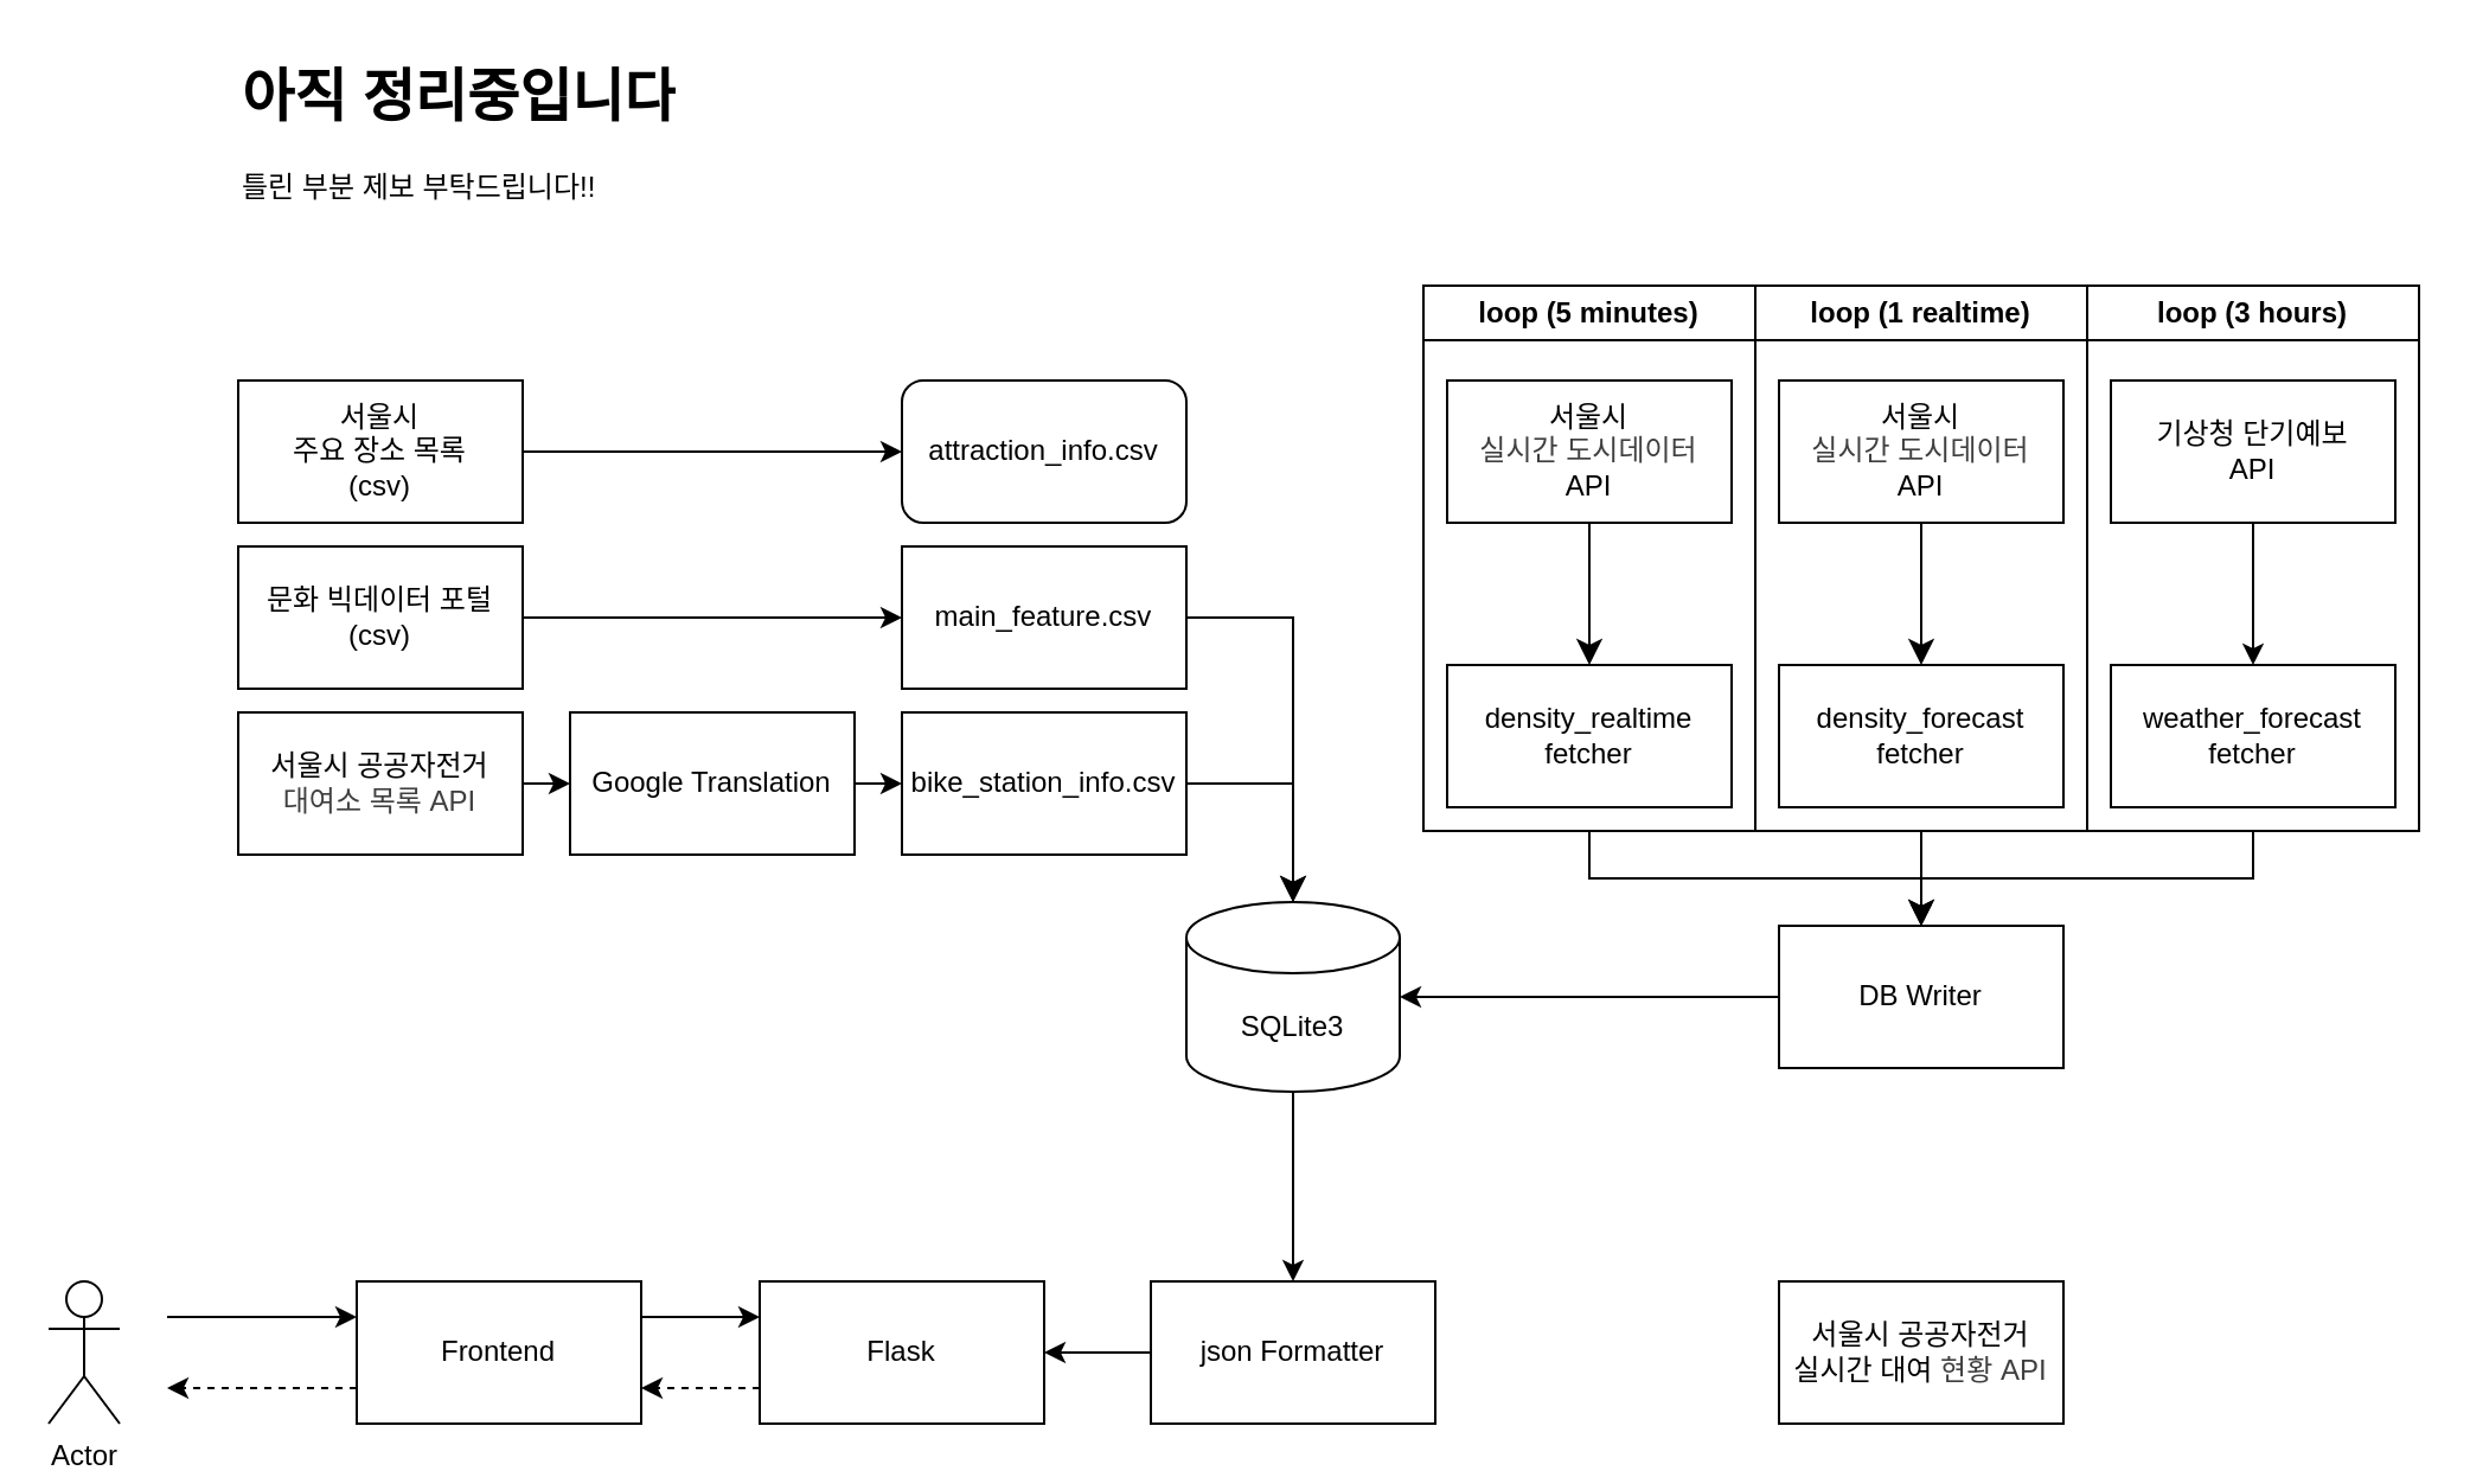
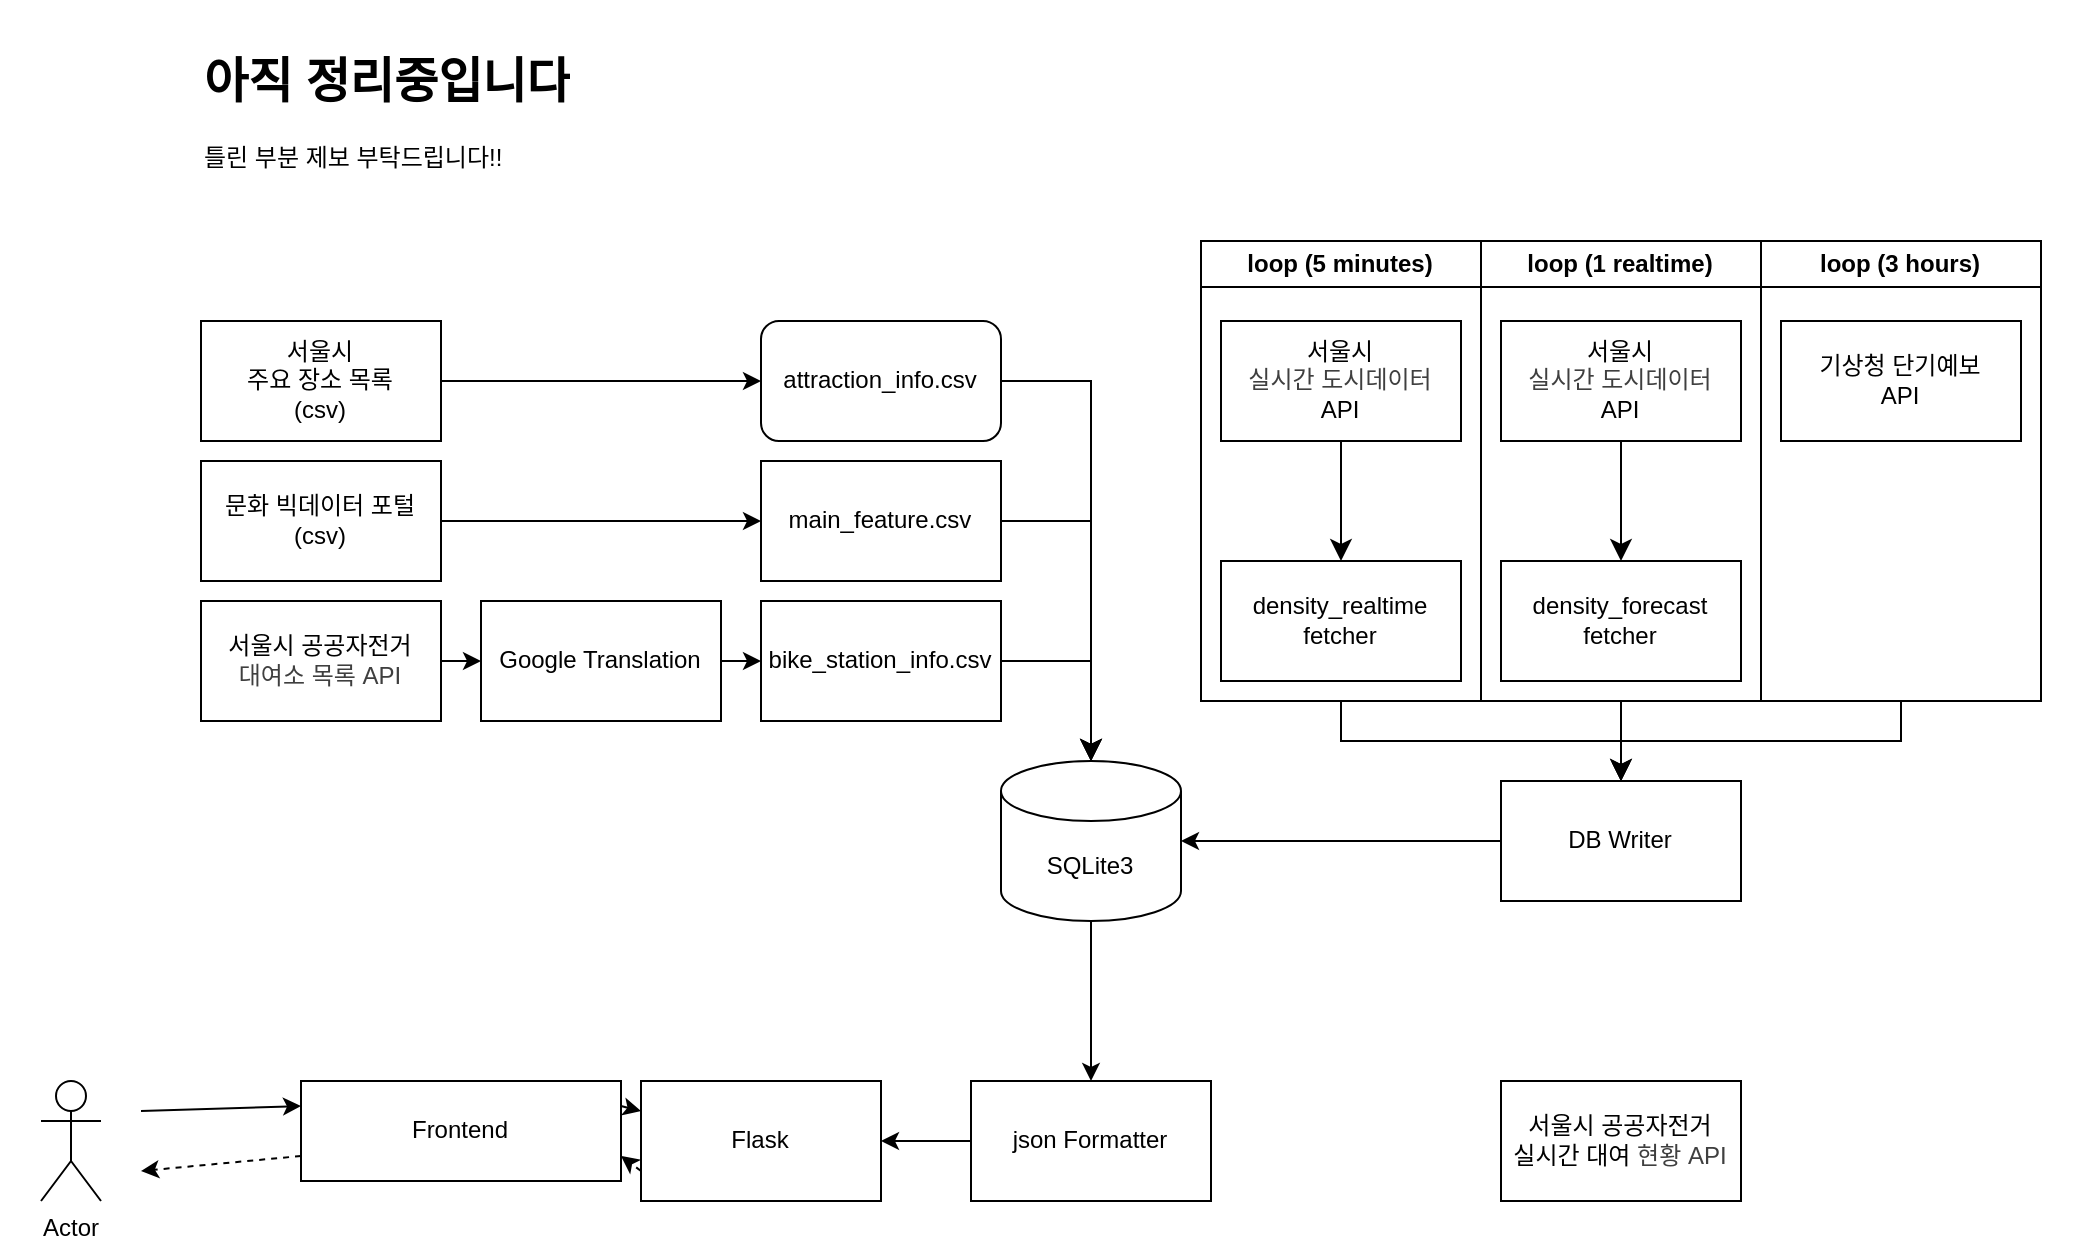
  <mxCell id="0" />
  <mxCell id="1" parent="0" />
  <mxCell id="2" value="SQLite3" style="shape=cylinder3;whiteSpace=wrap;html=1;boundedLbl=1;backgroundOutline=1;size=15;" parent="1" vertex="1"><mxGeometry x="500" y="380" width="90" height="80" as="geometry" /></mxCell>
  <mxCell id="3" value="기상청 단기예보&lt;div&gt;API&lt;/div&gt;" style="rounded=0;whiteSpace=wrap;html=1;" parent="1" vertex="1"><mxGeometry x="890" y="160" width="120" height="60" as="geometry" /></mxCell>
  <mxCell id="4" value="서울시&lt;div&gt;&lt;span style=&quot;color: rgb(63, 63, 63); background-color: transparent;&quot;&gt;실시간 도시데이터&lt;/span&gt;&lt;/div&gt;&lt;div&gt;&lt;div&gt;API&lt;/div&gt;&lt;/div&gt;" style="rounded=0;whiteSpace=wrap;html=1;" parent="1" vertex="1"><mxGeometry x="750" y="160" width="120" height="60" as="geometry" /></mxCell>
  <mxCell id="5" value="Google Translation" style="rounded=0;whiteSpace=wrap;html=1;" parent="1" vertex="1"><mxGeometry x="240" y="300" width="120" height="60" as="geometry" /></mxCell>
  <mxCell id="6" value="&lt;span style=&quot;color: rgb(0, 0, 0);&quot;&gt;서울시 공공자전거&lt;/span&gt;&lt;div style=&quot;color: rgb(63, 63, 63); scrollbar-color: rgb(226, 226, 226) rgb(251, 251, 251);&quot;&gt;대여소 목록 API&lt;/div&gt;" style="rounded=0;whiteSpace=wrap;html=1;" parent="1" vertex="1"><mxGeometry x="100" y="300" width="120" height="60" as="geometry" /></mxCell>
  <mxCell id="7" value="DB Writer" style="rounded=0;whiteSpace=wrap;html=1;" parent="1" vertex="1"><mxGeometry x="750" y="390" width="120" height="60" as="geometry" /></mxCell>
  <mxCell id="8" value="" style="endArrow=classic;html=1;entryX=1;entryY=0.5;entryDx=0;entryDy=0;entryPerimeter=0;exitX=0;exitY=0.5;exitDx=0;exitDy=0;" parent="1" source="7" target="2" edge="1"><mxGeometry width="50" height="50" relative="1" as="geometry"><mxPoint x="700" y="530" as="sourcePoint" /><mxPoint x="550" y="520" as="targetPoint" /></mxGeometry></mxCell>
  <mxCell id="9" value="" style="edgeStyle=elbowEdgeStyle;elbow=vertical;endArrow=classic;html=1;curved=0;rounded=0;endSize=8;startSize=8;entryX=0.5;entryY=0;entryDx=0;entryDy=0;exitX=0.5;exitY=1;exitDx=0;exitDy=0;" parent="1" source="4" target="10" edge="1"><mxGeometry width="50" height="50" relative="1" as="geometry"><mxPoint x="430" y="440" as="sourcePoint" /><mxPoint x="450" y="540" as="targetPoint" /></mxGeometry></mxCell>
  <mxCell id="10" value="density_forecast&lt;div&gt;fetcher&lt;/div&gt;" style="rounded=0;whiteSpace=wrap;html=1;" parent="1" vertex="1"><mxGeometry x="750" y="280" width="120" height="60" as="geometry" /></mxCell>
  <mxCell id="11" value="" style="endArrow=classic;html=1;exitX=1;exitY=0.5;exitDx=0;exitDy=0;entryX=0;entryY=0.5;entryDx=0;entryDy=0;" parent="1" source="6" target="5" edge="1"><mxGeometry width="50" height="50" relative="1" as="geometry"><mxPoint x="530" y="350" as="sourcePoint" /><mxPoint x="1160" y="460" as="targetPoint" /></mxGeometry></mxCell>
  <mxCell id="12" value="서울시 공공자전거&lt;div&gt;&lt;font color=&quot;#000000&quot;&gt;실시간 대여&amp;nbsp;&lt;/font&gt;&lt;font style=&quot;color: rgb(63, 63, 63); background-color: transparent;&quot;&gt;현황&amp;nbsp;&lt;/font&gt;&lt;span style=&quot;color: rgb(63, 63, 63); background-color: transparent;&quot;&gt;API&lt;/span&gt;&lt;/div&gt;" style="rounded=0;whiteSpace=wrap;html=1;" parent="1" vertex="1"><mxGeometry x="750" y="540" width="120" height="60" as="geometry" /></mxCell>
  <mxCell id="13" value="json Formatter" style="rounded=0;whiteSpace=wrap;html=1;" parent="1" vertex="1"><mxGeometry x="485" y="540" width="120" height="60" as="geometry" /></mxCell>
  <mxCell id="14" value="" style="endArrow=classic;html=1;entryX=0.5;entryY=0;entryDx=0;entryDy=0;exitX=0.5;exitY=1;exitDx=0;exitDy=0;exitPerimeter=0;" parent="1" source="2" target="13" edge="1"><mxGeometry width="50" height="50" relative="1" as="geometry"><mxPoint x="660" y="610" as="sourcePoint" /><mxPoint x="710" y="560" as="targetPoint" /></mxGeometry></mxCell>
  <mxCell id="15" value="Flask" style="rounded=0;whiteSpace=wrap;html=1;" parent="1" vertex="1"><mxGeometry x="320" y="540" width="120" height="60" as="geometry" /></mxCell>
  <mxCell id="16" value="" style="endArrow=classic;html=1;exitX=0;exitY=0.5;exitDx=0;exitDy=0;entryX=1;entryY=0.5;entryDx=0;entryDy=0;" parent="1" source="13" target="15" edge="1"><mxGeometry width="50" height="50" relative="1" as="geometry"><mxPoint x="860" y="620" as="sourcePoint" /><mxPoint x="910" y="570" as="targetPoint" /></mxGeometry></mxCell>
  <mxCell id="17" value="Actor" style="shape=umlActor;verticalLabelPosition=bottom;verticalAlign=top;html=1;outlineConnect=0;" parent="1" vertex="1"><mxGeometry x="20" y="540" width="30" height="60" as="geometry" /></mxCell>
- <mxCell id="18" value="Frontend" style="rounded=0;whiteSpace=wrap;html=1;" parent="1" vertex="1"><mxGeometry x="150" y="540" width="120" height="60" as="geometry" /></mxCell>
+ <mxCell id="18" value="Frontend" style="rounded=0;whiteSpace=wrap;html=1;" parent="1" vertex="1"><mxGeometry x="150" y="540" width="160" height="50" as="geometry" /></mxCell>
  <mxCell id="19" value="" style="endArrow=classic;html=1;entryX=0;entryY=0.25;entryDx=0;entryDy=0;" parent="1" target="18" edge="1"><mxGeometry width="50" height="50" relative="1" as="geometry"><mxPoint x="70" y="555" as="sourcePoint" /><mxPoint x="120" y="510" as="targetPoint" /></mxGeometry></mxCell>
  <mxCell id="20" value="" style="endArrow=classic;html=1;entryX=0;entryY=0.25;entryDx=0;entryDy=0;exitX=1;exitY=0.25;exitDx=0;exitDy=0;" parent="1" source="18" target="15" edge="1"><mxGeometry width="50" height="50" relative="1" as="geometry"><mxPoint x="270" y="560" as="sourcePoint" /><mxPoint x="350" y="560" as="targetPoint" /></mxGeometry></mxCell>
  <mxCell id="21" value="" style="endArrow=classic;dashed=1;html=1;entryX=1;entryY=0.75;entryDx=0;entryDy=0;exitX=0;exitY=0.75;exitDx=0;exitDy=0;" parent="1" source="15" target="18" edge="1"><mxGeometry width="50" height="50" relative="1" as="geometry"><mxPoint x="280" y="565" as="sourcePoint" /><mxPoint x="330" y="565" as="targetPoint" /></mxGeometry></mxCell>
  <mxCell id="22" value="" style="endArrow=classic;dashed=1;html=1;exitX=0;exitY=0.75;exitDx=0;exitDy=0;" parent="1" source="18" edge="1"><mxGeometry width="50" height="50" relative="1" as="geometry"><mxPoint x="130" y="590" as="sourcePoint" /><mxPoint x="70" y="585" as="targetPoint" /></mxGeometry></mxCell>
  <mxCell id="23" value="bike_station_info.csv" style="rounded=0;whiteSpace=wrap;html=1;" parent="1" vertex="1"><mxGeometry x="380" y="300" width="120" height="60" as="geometry" /></mxCell>
  <mxCell id="24" value="" style="endArrow=classic;html=1;entryX=0;entryY=0.5;entryDx=0;entryDy=0;exitX=1;exitY=0.5;exitDx=0;exitDy=0;" parent="1" source="5" target="23" edge="1"><mxGeometry width="50" height="50" relative="1" as="geometry"><mxPoint x="610" y="410" as="sourcePoint" /><mxPoint x="660" y="360" as="targetPoint" /></mxGeometry></mxCell>
  <mxCell id="25" value="attraction_info.csv" style="whiteSpace=wrap;html=1;rounded=1;" parent="1" vertex="1"><mxGeometry x="380" y="160" width="120" height="60" as="geometry" /></mxCell>
  <mxCell id="26" value="main_feature.csv" style="rounded=0;whiteSpace=wrap;html=1;" parent="1" vertex="1"><mxGeometry x="380" y="230" width="120" height="60" as="geometry" /></mxCell>
  <mxCell id="27" value="문화 빅데이터 포털&lt;div&gt;(csv)&lt;/div&gt;" style="rounded=0;whiteSpace=wrap;html=1;" parent="1" vertex="1"><mxGeometry x="100" y="230" width="120" height="60" as="geometry" /></mxCell>
  <mxCell id="28" value="" style="endArrow=classic;html=1;exitX=1;exitY=0.5;exitDx=0;exitDy=0;entryX=0;entryY=0.5;entryDx=0;entryDy=0;" parent="1" source="27" target="26" edge="1"><mxGeometry width="50" height="50" relative="1" as="geometry"><mxPoint x="260" y="190" as="sourcePoint" /><mxPoint x="310" y="140" as="targetPoint" /></mxGeometry></mxCell>
  <mxCell id="29" style="edgeStyle=none;html=1;exitX=1;exitY=0.5;exitDx=0;exitDy=0;entryX=0;entryY=0.5;entryDx=0;entryDy=0;" parent="1" source="30" target="25" edge="1"><mxGeometry relative="1" as="geometry" /></mxCell>
  <mxCell id="30" value="서울시&lt;div&gt;주요 장소 목록&lt;/div&gt;&lt;div&gt;(csv)&lt;/div&gt;" style="rounded=0;whiteSpace=wrap;html=1;" parent="1" vertex="1"><mxGeometry x="100" y="160" width="120" height="60" as="geometry" /></mxCell>
+ <mxCell id="31" value="" style="edgeStyle=segmentEdgeStyle;endArrow=classic;html=1;curved=0;rounded=0;endSize=8;startSize=8;exitX=1;exitY=0.5;exitDx=0;exitDy=0;entryX=0.5;entryY=0;entryDx=0;entryDy=0;entryPerimeter=0;" parent="1" source="25" target="2" edge="1"><mxGeometry width="50" height="50" relative="1" as="geometry"><mxPoint x="485" y="240" as="sourcePoint" /><mxPoint x="535" y="190" as="targetPoint" /></mxGeometry></mxCell>
  <mxCell id="32" value="" style="edgeStyle=segmentEdgeStyle;endArrow=classic;html=1;curved=0;rounded=0;endSize=8;startSize=8;exitX=1;exitY=0.5;exitDx=0;exitDy=0;entryX=0.5;entryY=0;entryDx=0;entryDy=0;entryPerimeter=0;" parent="1" source="26" target="2" edge="1"><mxGeometry width="50" height="50" relative="1" as="geometry"><mxPoint x="460" y="200" as="sourcePoint" /><mxPoint x="555" y="390" as="targetPoint" /></mxGeometry></mxCell>
  <mxCell id="33" value="" style="edgeStyle=segmentEdgeStyle;endArrow=classic;html=1;curved=0;rounded=0;endSize=8;startSize=8;exitX=1;exitY=0.5;exitDx=0;exitDy=0;entryX=0.5;entryY=0;entryDx=0;entryDy=0;entryPerimeter=0;" parent="1" source="23" target="2" edge="1"><mxGeometry width="50" height="50" relative="1" as="geometry"><mxPoint x="460" y="270" as="sourcePoint" /><mxPoint x="550" y="380" as="targetPoint" /></mxGeometry></mxCell>
- <mxCell id="34" value="weather_forecast&lt;div&gt;fetcher&lt;/div&gt;" style="rounded=0;whiteSpace=wrap;html=1;" parent="1" vertex="1"><mxGeometry x="890" y="280" width="120" height="60" as="geometry" /></mxCell>
- <mxCell id="35" value="" style="endArrow=classic;html=1;exitX=0.5;exitY=1;exitDx=0;exitDy=0;entryX=0.5;entryY=0;entryDx=0;entryDy=0;" parent="1" source="3" target="34" edge="1"><mxGeometry width="50" height="50" relative="1" as="geometry"><mxPoint x="980" y="250" as="sourcePoint" /><mxPoint x="1030" y="200" as="targetPoint" /></mxGeometry></mxCell>
  <mxCell id="36" value="density_realtime&lt;div&gt;fetcher&lt;/div&gt;" style="rounded=0;whiteSpace=wrap;html=1;" parent="1" vertex="1"><mxGeometry x="610" y="280" width="120" height="60" as="geometry" /></mxCell>
  <mxCell id="37" value="서울시&lt;div&gt;&lt;span style=&quot;color: rgb(63, 63, 63); background-color: transparent;&quot;&gt;실시간 도시데이터&lt;/span&gt;&lt;/div&gt;&lt;div&gt;&lt;div&gt;API&lt;/div&gt;&lt;/div&gt;" style="rounded=0;whiteSpace=wrap;html=1;" parent="1" vertex="1"><mxGeometry x="610" y="160" width="120" height="60" as="geometry" /></mxCell>
  <mxCell id="38" value="" style="edgeStyle=elbowEdgeStyle;elbow=vertical;endArrow=classic;html=1;curved=0;rounded=0;endSize=8;startSize=8;entryX=0.5;entryY=0;entryDx=0;entryDy=0;exitX=0.5;exitY=1;exitDx=0;exitDy=0;" parent="1" source="37" target="36" edge="1"><mxGeometry width="50" height="50" relative="1" as="geometry"><mxPoint x="290" y="440" as="sourcePoint" /><mxPoint x="670" y="280" as="targetPoint" /></mxGeometry></mxCell>
  <mxCell id="39" value="loop (5 minutes)" style="swimlane;whiteSpace=wrap;html=1;" parent="1" vertex="1"><mxGeometry x="600" y="120" width="140" height="230" as="geometry" /></mxCell>
  <mxCell id="40" value="&lt;span style=&quot;color: rgb(0, 0, 0);&quot;&gt;loop (1 realtime)&lt;/span&gt;" style="swimlane;whiteSpace=wrap;html=1;" parent="1" vertex="1"><mxGeometry x="740" y="120" width="140" height="230" as="geometry" /></mxCell>
  <mxCell id="41" value="&lt;span style=&quot;color: rgb(0, 0, 0);&quot;&gt;loop (3 hours)&lt;/span&gt;" style="swimlane;whiteSpace=wrap;html=1;" parent="1" vertex="1"><mxGeometry x="880" y="120" width="140" height="230" as="geometry" /></mxCell>
  <mxCell id="42" value="" style="edgeStyle=elbowEdgeStyle;elbow=vertical;endArrow=classic;html=1;curved=0;rounded=0;endSize=8;startSize=8;exitX=0.5;exitY=1;exitDx=0;exitDy=0;entryX=0.5;entryY=0;entryDx=0;entryDy=0;" parent="1" source="39" target="7" edge="1"><mxGeometry width="50" height="50" relative="1" as="geometry"><mxPoint x="650" y="410" as="sourcePoint" /><mxPoint x="700" y="360" as="targetPoint" /></mxGeometry></mxCell>
  <mxCell id="43" value="" style="edgeStyle=elbowEdgeStyle;elbow=vertical;endArrow=classic;html=1;curved=0;rounded=0;endSize=8;startSize=8;exitX=0.5;exitY=1;exitDx=0;exitDy=0;entryX=0.5;entryY=0;entryDx=0;entryDy=0;" parent="1" source="41" target="7" edge="1"><mxGeometry width="50" height="50" relative="1" as="geometry"><mxPoint x="680" y="360" as="sourcePoint" /><mxPoint x="820" y="400" as="targetPoint" /></mxGeometry></mxCell>
  <mxCell id="44" value="" style="endArrow=classic;html=1;entryX=0.5;entryY=0;entryDx=0;entryDy=0;exitX=0.5;exitY=1;exitDx=0;exitDy=0;" parent="1" source="40" target="7" edge="1"><mxGeometry width="50" height="50" relative="1" as="geometry"><mxPoint x="510" y="410" as="sourcePoint" /><mxPoint x="560" y="360" as="targetPoint" /></mxGeometry></mxCell>
  <mxCell id="45" value="&lt;h1 style=&quot;margin-top: 0px;&quot;&gt;아직 정리중입니다&lt;/h1&gt;&lt;p&gt;틀린 부분 제보 부탁드립니다!!&lt;/p&gt;" style="text;html=1;whiteSpace=wrap;overflow=hidden;rounded=0;" parent="1" vertex="1"><mxGeometry x="100" y="20" width="410" height="90" as="geometry" /></mxCell>
